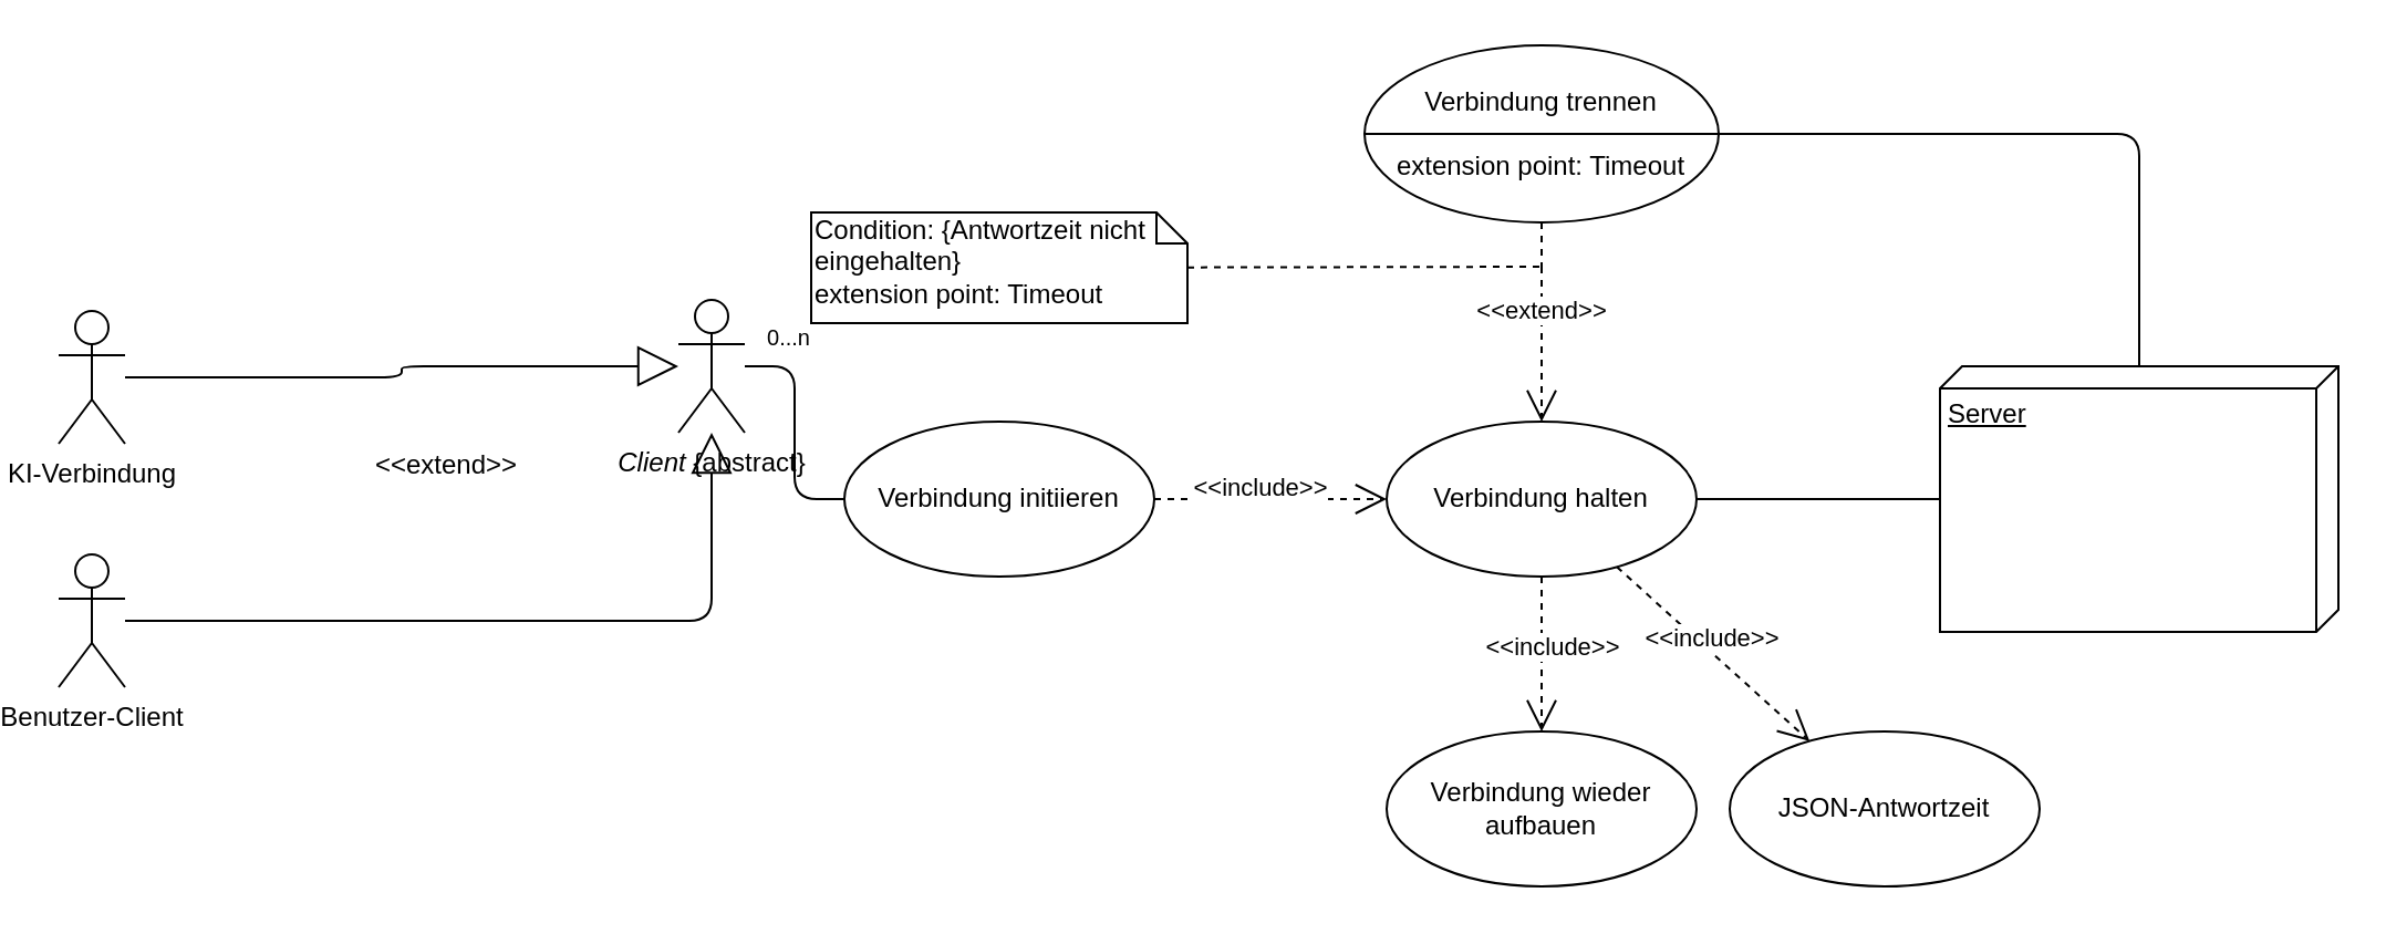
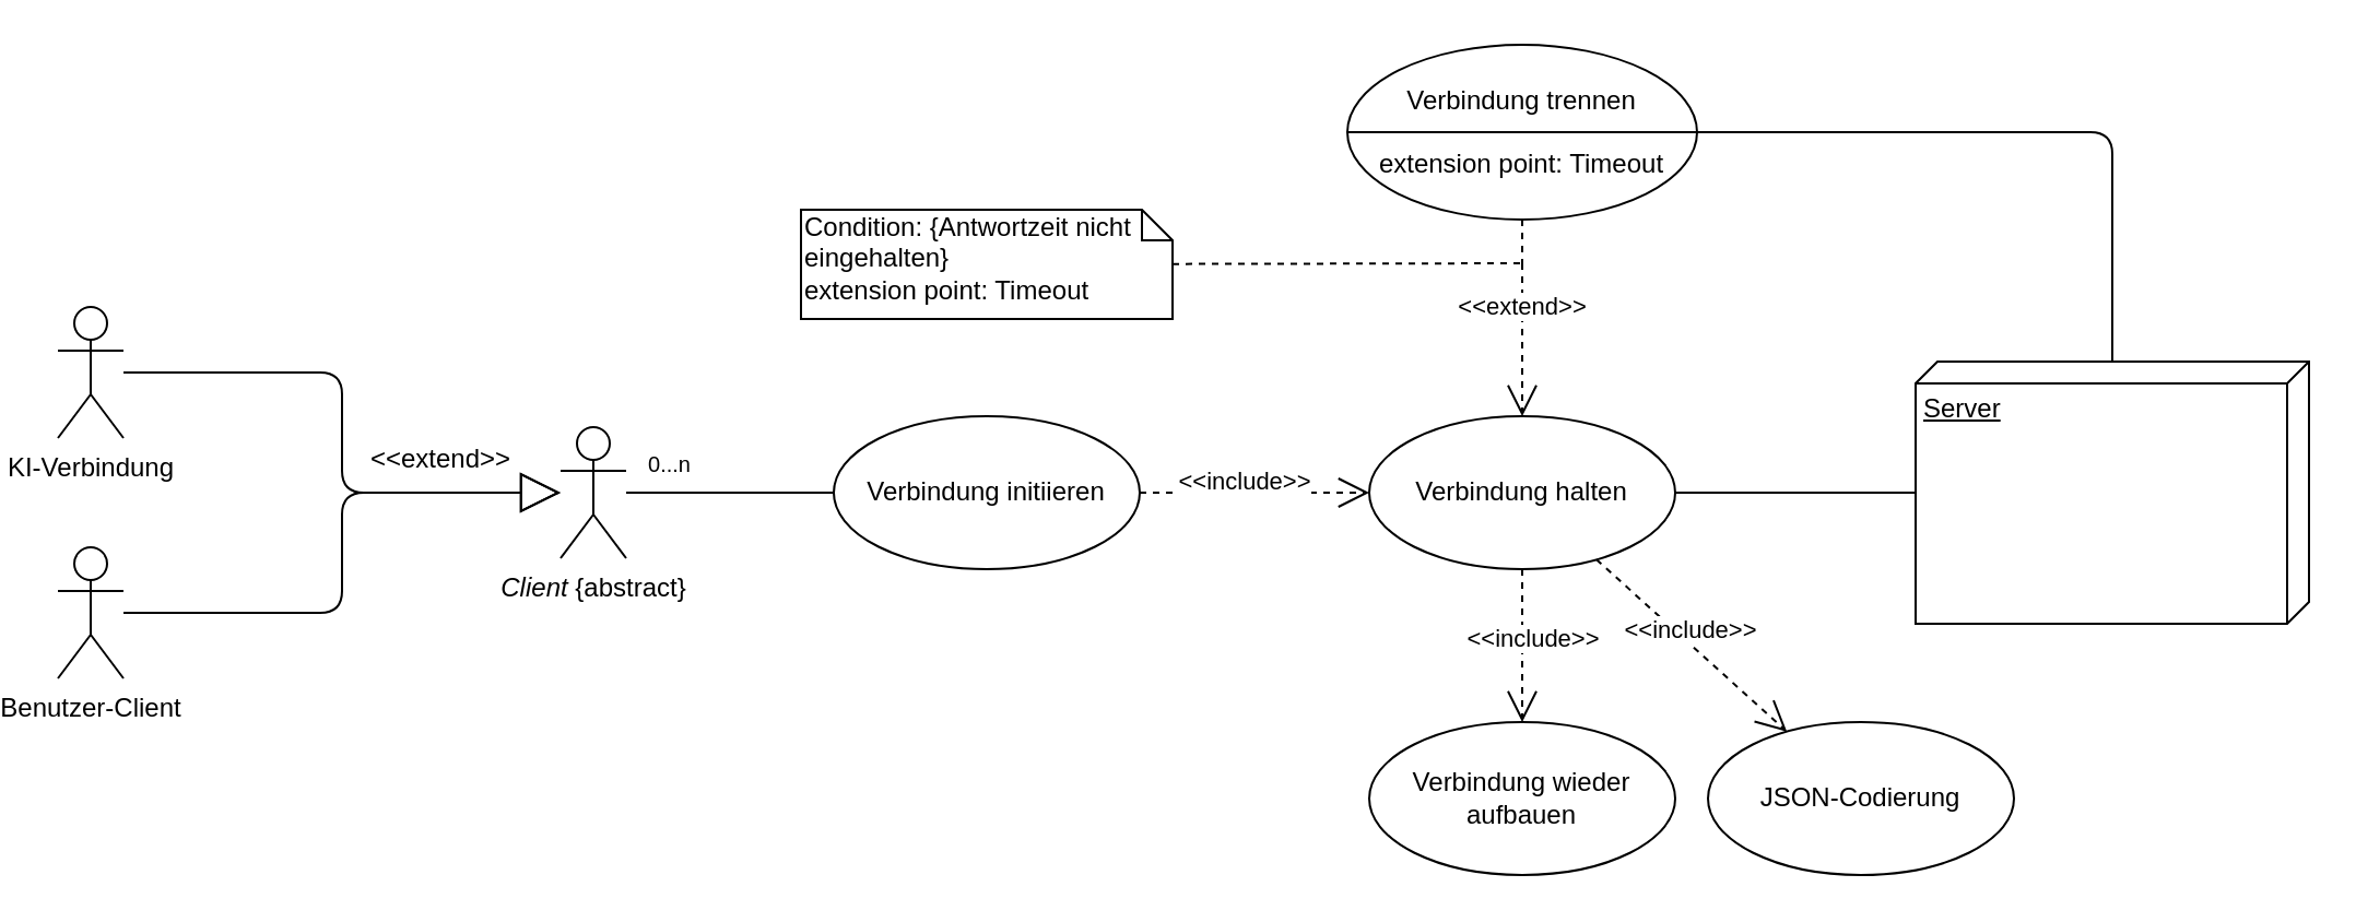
  <mxCell id="0" />
  <mxCell id="1" parent="0" />
  <mxCell id="2" value="Benutzer-Client" style="shape=umlActor;verticalLabelPosition=bottom;labelBackgroundColor=#ffffff;verticalAlign=top;html=1;outlineConnect=0;" vertex="1" parent="1"><mxGeometry x="20" y="250" width="30" height="60" as="geometry" /></mxCell>
  <mxCell id="3" value="KI-Verbindung" style="shape=umlActor;verticalLabelPosition=bottom;labelBackgroundColor=#ffffff;verticalAlign=top;html=1;outlineConnect=0;" vertex="1" parent="1"><mxGeometry x="20" y="140" width="30" height="60" as="geometry" /></mxCell>
- <mxCell id="4" value="&lt;i&gt;Client&lt;/i&gt; {abstract}" style="shape=umlActor;verticalLabelPosition=bottom;labelBackgroundColor=#ffffff;verticalAlign=top;html=1;outlineConnect=0;" vertex="1" parent="1"><mxGeometry x="300" y="135" width="30" height="60" as="geometry" /></mxCell>
+ <mxCell id="4" value="&lt;i&gt;Client&lt;/i&gt; {abstract}" style="shape=umlActor;verticalLabelPosition=bottom;labelBackgroundColor=#ffffff;verticalAlign=top;html=1;outlineConnect=0;" vertex="1" parent="1"><mxGeometry x="250" y="195" width="30" height="60" as="geometry" /></mxCell>
  <mxCell id="5" value="" style="endArrow=block;endSize=16;endFill=0;html=1;edgeStyle=orthogonalEdgeStyle;" edge="1" parent="1" source="3" target="4"><mxGeometry width="160" relative="1" as="geometry"><mxPoint x="650" y="405" as="sourcePoint" /><mxPoint x="500" y="355" as="targetPoint" /></mxGeometry></mxCell>
  <mxCell id="6" value="Server" style="verticalAlign=top;align=left;spacingTop=8;spacingLeft=2;spacingRight=12;shape=cube;size=10;direction=south;fontStyle=4;html=1;" vertex="1" parent="1"><mxGeometry x="870" y="165" width="180" height="120" as="geometry" /></mxCell>
  <mxCell id="7" value="Verbindung initiieren" style="ellipse;whiteSpace=wrap;html=1;" vertex="1" parent="1"><mxGeometry x="375" y="190" width="140" height="70" as="geometry" /></mxCell>
  <mxCell id="8" value="" style="endArrow=none;html=1;edgeStyle=orthogonalEdgeStyle;" edge="1" parent="1" source="7" target="4"><mxGeometry relative="1" as="geometry"><mxPoint x="370" y="990" as="sourcePoint" /><mxPoint x="530" y="990" as="targetPoint" /></mxGeometry></mxCell>
  <mxCell id="9" value="" style="resizable=0;html=1;align=left;verticalAlign=bottom;labelBackgroundColor=#ffffff;fontSize=10;" connectable="0" vertex="1" parent="8"><mxGeometry x="-1" relative="1" as="geometry" /></mxCell>
  <mxCell id="10" value="0...n" style="resizable=0;html=1;align=right;verticalAlign=bottom;labelBackgroundColor=#ffffff;fontSize=10;" connectable="0" vertex="1" parent="8"><mxGeometry x="1" relative="1" as="geometry"><mxPoint x="30" y="-5" as="offset" /></mxGeometry></mxCell>
  <mxCell id="11" value="Verbindung wieder aufbauen" style="ellipse;whiteSpace=wrap;html=1;" vertex="1" parent="1"><mxGeometry y="330" width="140" height="70" as="geometry" x="620" /></mxCell>
  <mxCell id="12" value="Verbindung halten" style="ellipse;whiteSpace=wrap;html=1;" vertex="1" parent="1"><mxGeometry y="190" width="140" height="70" as="geometry" x="620" /></mxCell>
  <mxCell id="13" value="" style="endArrow=none;html=1;edgeStyle=orthogonalEdgeStyle;" edge="1" parent="1" source="12" target="6"><mxGeometry relative="1" as="geometry"><mxPoint x="655" y="130" as="sourcePoint" /><mxPoint x="815" y="130" as="targetPoint" /></mxGeometry></mxCell>
  <mxCell id="14" value="" style="resizable=0;html=1;align=left;verticalAlign=bottom;labelBackgroundColor=#ffffff;fontSize=10;" connectable="0" vertex="1" parent="13"><mxGeometry x="-1" relative="1" as="geometry" /></mxCell>
  <mxCell id="15" value="" style="resizable=0;html=1;align=right;verticalAlign=bottom;labelBackgroundColor=#ffffff;fontSize=10;" connectable="0" vertex="1" parent="13"><mxGeometry x="1" relative="1" as="geometry" /></mxCell>
  <mxCell id="16" value="&amp;lt;&amp;lt;include&amp;gt;&amp;gt;" style="endArrow=open;endSize=12;dashed=1;html=1;" edge="1" parent="1" source="12" target="11"><mxGeometry x="-0.078" y="5" width="160" relative="1" as="geometry"><mxPoint x="480" y="400" as="sourcePoint" /><mxPoint x="640" y="400" as="targetPoint" /><mxPoint as="offset" /></mxGeometry></mxCell>
  <mxCell id="17" value="&amp;lt;&amp;lt;include&amp;gt;&amp;gt;" style="endArrow=open;endSize=12;dashed=1;html=1;" edge="1" parent="1" source="7" target="12"><mxGeometry x="-0.078" y="5" width="160" relative="1" as="geometry"><mxPoint x="558.445" y="250.002" as="sourcePoint" /><mxPoint x="550.003" y="300.241" as="targetPoint" /><mxPoint as="offset" /></mxGeometry></mxCell>
  <mxCell id="18" value="&lt;div&gt;Verbindung trennen&lt;/div&gt;&lt;div&gt;&lt;br&gt;&lt;/div&gt;&lt;div&gt;extension point: Timeout&lt;br&gt;&lt;/div&gt;" style="ellipse;whiteSpace=wrap;html=1;" vertex="1" parent="1"><mxGeometry x="610" y="20" width="160" height="80" as="geometry" /></mxCell>
  <mxCell id="19" value="" style="endArrow=none;html=1;edgeStyle=orthogonalEdgeStyle;" edge="1" parent="1" source="18" target="6"><mxGeometry relative="1" as="geometry"><mxPoint x="820" y="-40" as="sourcePoint" /><mxPoint x="980" y="-40" as="targetPoint" /></mxGeometry></mxCell>
  <mxCell id="20" value="&amp;lt;&amp;lt;extend&amp;gt;&amp;gt;" style="endArrow=open;endSize=12;dashed=1;html=1;" edge="1" parent="1" source="28" target="12"><mxGeometry x="-0.429" width="160" relative="1" as="geometry"><mxPoint x="525" y="235" as="sourcePoint" /><mxPoint x="630" y="235" as="targetPoint" /><mxPoint as="offset" /><Array as="points" /></mxGeometry></mxCell>
  <mxCell id="21" value="" style="endArrow=none;dashed=1;html=1;" edge="1" parent="1" source="22" target="28"><mxGeometry width="50" height="50" relative="1" as="geometry"><mxPoint x="530" y="90" as="sourcePoint" /><mxPoint x="640" y="110" as="targetPoint" /></mxGeometry></mxCell>
  <mxCell id="22" value="&lt;div&gt;Condition: {Antwortzeit nicht eingehalten}&lt;/div&gt;&lt;div&gt;extension point: Timeout&lt;br&gt;&lt;/div&gt;" style="shape=note;whiteSpace=wrap;html=1;size=14;verticalAlign=top;align=left;spacingTop=-6;" vertex="1" parent="1"><mxGeometry x="360" y="95.5" width="170" height="50" as="geometry" /></mxCell>
  <mxCell id="23" value="" style="ellipse;whiteSpace=wrap;html=1;" vertex="1" parent="1"><mxGeometry x="685" y="140" width="5" as="geometry" /></mxCell>
  <mxCell id="24" value="" style="ellipse;whiteSpace=wrap;html=1;" vertex="1" parent="1"><mxGeometry x="770" y="140" width="5" as="geometry" /></mxCell>
- <mxCell id="25" value="JSON-Antwortzeit" style="ellipse;whiteSpace=wrap;html=1;" vertex="1" parent="1"><mxGeometry x="775" y="330" width="140" height="70" as="geometry" /></mxCell>
+ <mxCell id="25" value="JSON-Codierung" style="ellipse;whiteSpace=wrap;html=1;" vertex="1" parent="1"><mxGeometry x="775" y="330" width="140" height="70" as="geometry" /></mxCell>
  <mxCell id="26" value="&amp;lt;&amp;lt;include&amp;gt;&amp;gt;" style="endArrow=open;endSize=12;dashed=1;html=1;" edge="1" parent="1" source="12" target="25"><mxGeometry x="-0.078" y="5" width="160" relative="1" as="geometry"><mxPoint x="700" y="270" as="sourcePoint" /><mxPoint x="700" y="320" as="targetPoint" /><mxPoint as="offset" /></mxGeometry></mxCell>
  <mxCell id="27" value="" style="ellipse;whiteSpace=wrap;html=1;" vertex="1" parent="1"><mxGeometry x="690" y="95.5" height="4.5" as="geometry" /></mxCell>
  <mxCell id="28" value="" style="ellipse;whiteSpace=wrap;html=1;aspect=fixed;" vertex="1" parent="1"><mxGeometry x="690" y="120" as="geometry" /></mxCell>
  <mxCell id="29" value="" style="endArrow=none;endSize=12;dashed=1;html=1;endFill=0;" edge="1" parent="1" source="18" target="28"><mxGeometry x="-0.078" y="5" width="160" relative="1" as="geometry"><mxPoint x="690" y="80" as="sourcePoint" /><mxPoint x="690" y="190" as="targetPoint" /><mxPoint as="offset" /><Array as="points" /></mxGeometry></mxCell>
  <mxCell id="30" value="" style="endArrow=block;endSize=16;endFill=0;html=1;edgeStyle=orthogonalEdgeStyle;" edge="1" parent="1" source="2" target="4"><mxGeometry width="160" relative="1" as="geometry"><mxPoint x="-90" y="160" as="sourcePoint" /><mxPoint x="195" y="205" as="targetPoint" /></mxGeometry></mxCell>
  <mxCell id="31" value="&amp;lt;&amp;lt;extend&amp;gt;&amp;gt;" style="text;html=1;align=center;verticalAlign=middle;resizable=0;points=[];;autosize=1;" vertex="1" parent="1"><mxGeometry x="155" y="200" width="80" height="20" as="geometry" /></mxCell>
  <mxCell id="32" value="" style="endArrow=none;html=1;exitX=0;exitY=0.5;exitDx=0;exitDy=0;entryX=1;entryY=0.5;entryDx=0;entryDy=0;" edge="1" parent="1" source="18" target="18"><mxGeometry width="50" height="50" relative="1" as="geometry"><mxPoint x="770" y="-20" as="sourcePoint" /><mxPoint x="980" y="-70" as="targetPoint" /></mxGeometry></mxCell>
